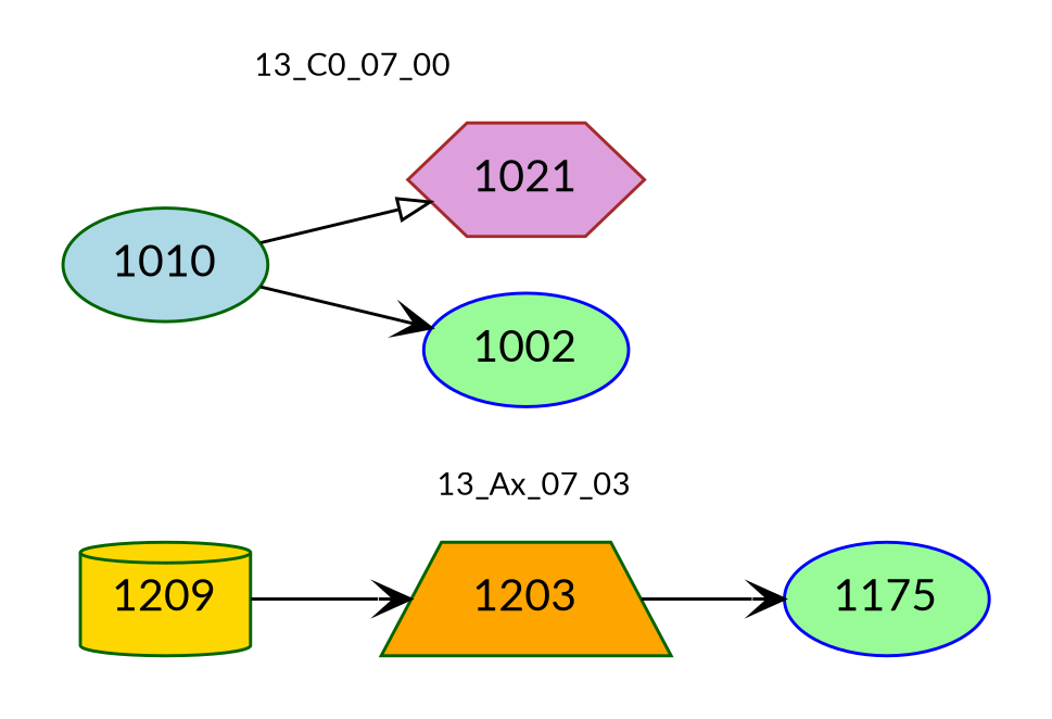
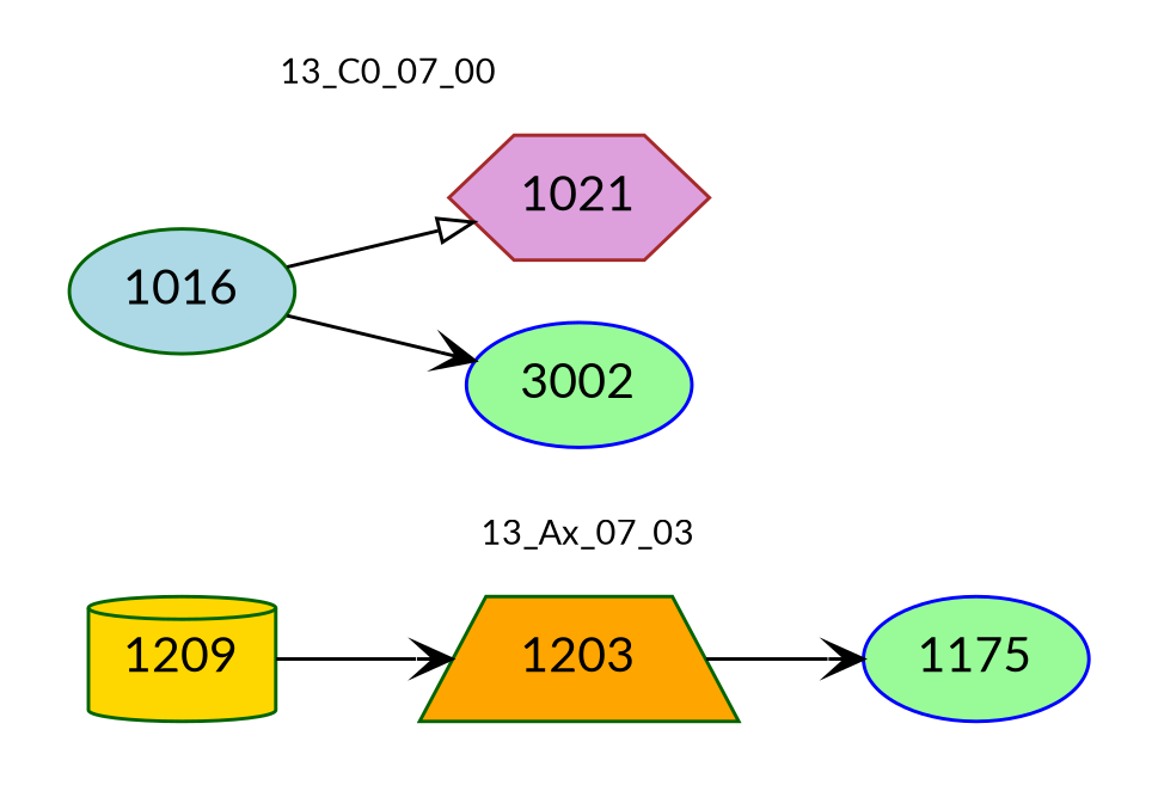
  digraph {
    fontname=Lato
    rankdir=LR
    node [color=darkgreen fillcolor=palegreen fontname=Lato shape=ellipse style=filled]
    edge [arrowhead=vee color=black fontname=Lato]
    n1 [fillcolor=orange label=1203 shape=trapezium]
    n2 [color=blue label=1175]
    n3 [fillcolor=gold label=1209 shape=cylinder]
-   n4 [fillcolor=lightblue label=1010]
-   n5 [color=blue label=1002]
+   n4 [fillcolor=lightblue label=1016]
+   n5 [color=blue label=3002]
    n6 [color=brown fillcolor=plum label=1021 shape=hexagon]
    subgraph cluster_1 {
      color=white
      fontsize=10
      label="13_Ax_07_03"
      n1
      n2
      n3
    }
    subgraph cluster_2 {
      color=white
      fontsize=10
      label="13_C0_07_00"
      n4
      n5
      n6
    }
    n1 -> n2
    n3 -> n1
    n4 -> n5
    n4 -> n6 [arrowhead=onormal]
  }
